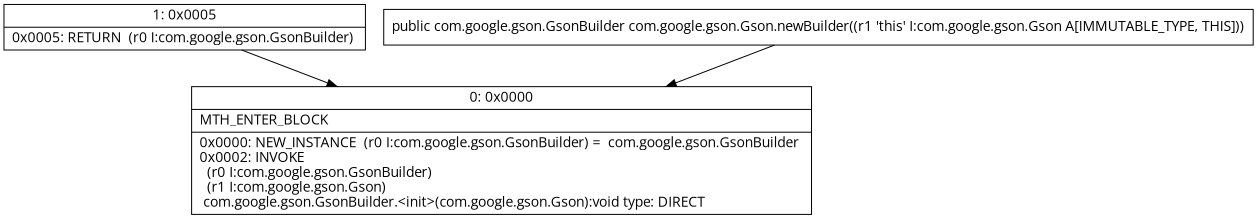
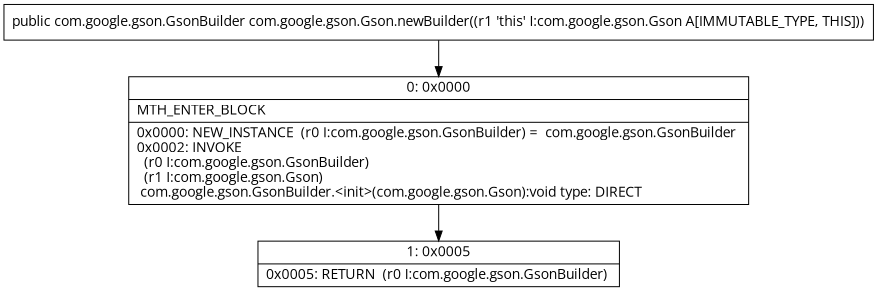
  digraph {
    fontname="Open Sans"
    node [shape=record fontname="Open Sans"]
    edge [fontname="Open Sans"]
    n1 [label="{0\:\ 0x0000|MTH_ENTER_BLOCK\l|0x0000: NEW_INSTANCE  (r0 I:com.google.gson.GsonBuilder) =  com.google.gson.GsonBuilder \l0x0002: INVOKE  \l  (r0 I:com.google.gson.GsonBuilder)\l  (r1 I:com.google.gson.Gson)\l com.google.gson.GsonBuilder.\<init\>(com.google.gson.Gson):void type: DIRECT \l}"]
    n2 [label="{1\:\ 0x0005|0x0005: RETURN  (r0 I:com.google.gson.GsonBuilder) \l}"]
    n3 [label="{public com.google.gson.GsonBuilder com.google.gson.Gson.newBuilder((r1 'this' I:com.google.gson.Gson A[IMMUTABLE_TYPE, THIS])) }"]
-   n2 -> n1
+   n1 -> n2
    n3 -> n1
  }
